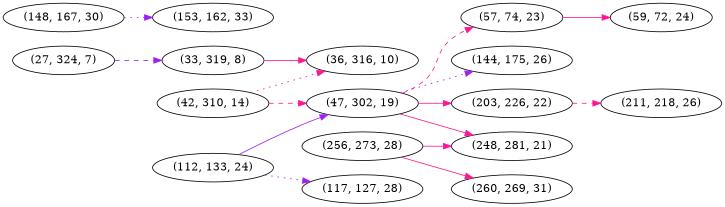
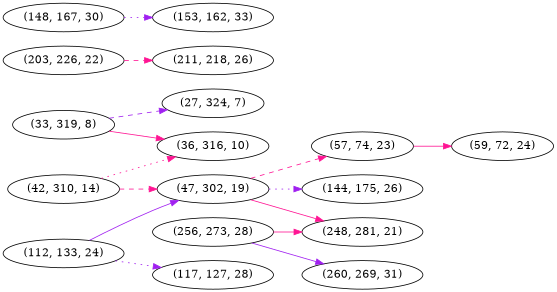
  digraph {
    rankdir=LR
    edge [color=deeppink style=solid]
    "(27, 324, 7)"
    "(33, 319, 8)"
    "(36, 316, 10)"
    "(42, 310, 14)"
    "(47, 302, 19)"
    "(57, 74, 23)"
    "(144, 175, 26)"
    "(203, 226, 22)"
    "(248, 281, 21)"
    "(59, 72, 24)"
    "(112, 133, 24)"
    "(117, 127, 28)"
    "(211, 218, 26)"
    "(148, 167, 30)"
    "(153, 162, 33)"
    "(256, 273, 28)"
    "(260, 269, 31)"
-   "(27, 324, 7)" -> "(33, 319, 8)" [color=purple style=dashed]
+   "(33, 319, 8)" -> "(27, 324, 7)" [color=purple style=dashed]
    "(33, 319, 8)" -> "(36, 316, 10)"
    "(42, 310, 14)" -> "(36, 316, 10)" [style=dotted]
    "(42, 310, 14)" -> "(47, 302, 19)" [style=dashed]
    "(47, 302, 19)" -> "(57, 74, 23)" [style=dashed]
    "(47, 302, 19)" -> "(144, 175, 26)" [color=purple style=dotted]
-   "(47, 302, 19)" -> "(203, 226, 22)"
    "(47, 302, 19)" -> "(248, 281, 21)"
    "(57, 74, 23)" -> "(59, 72, 24)"
    "(203, 226, 22)" -> "(211, 218, 26)" [style=dashed]
    "(112, 133, 24)" -> "(47, 302, 19)" [color=purple]
    "(112, 133, 24)" -> "(117, 127, 28)" [color=purple style=dotted]
    "(148, 167, 30)" -> "(153, 162, 33)" [color=purple style=dotted]
    "(256, 273, 28)" -> "(248, 281, 21)"
-   "(256, 273, 28)" -> "(260, 269, 31)"
+   "(256, 273, 28)" -> "(260, 269, 31)" [color=purple]
  }
